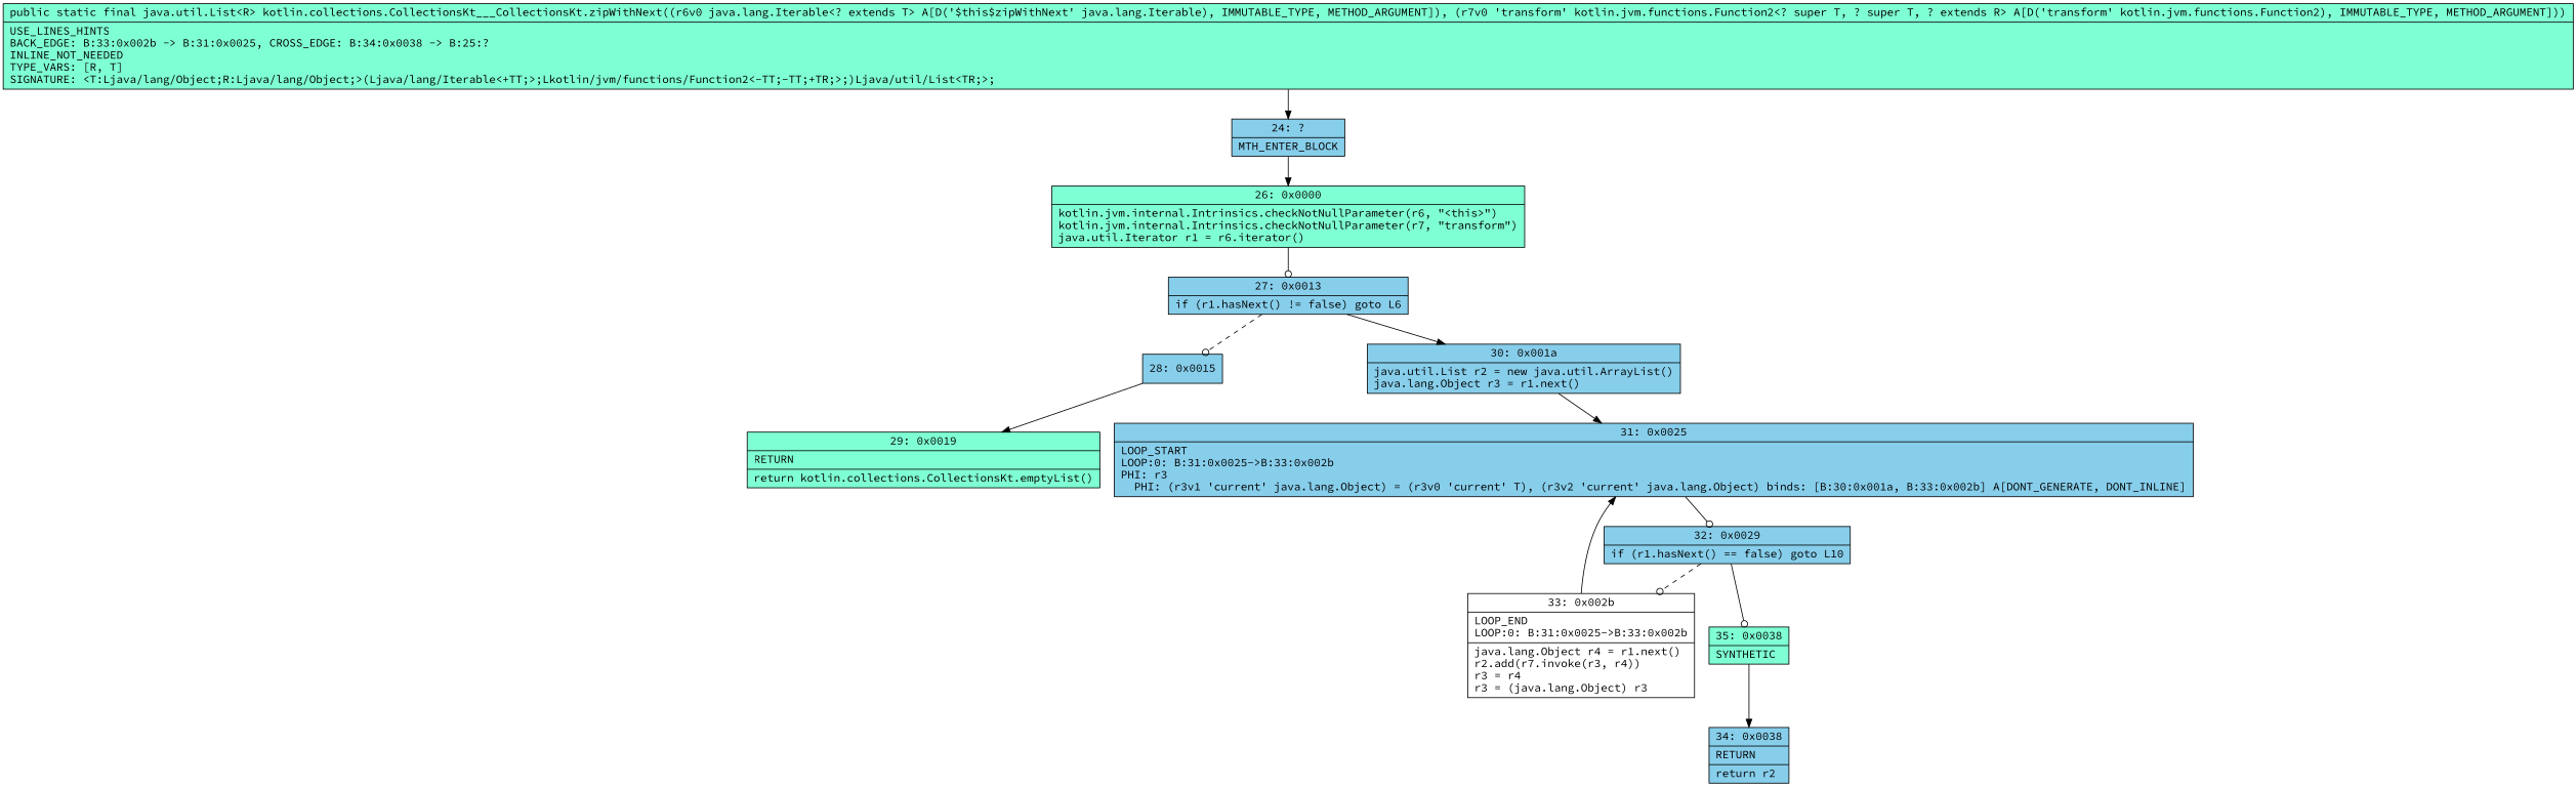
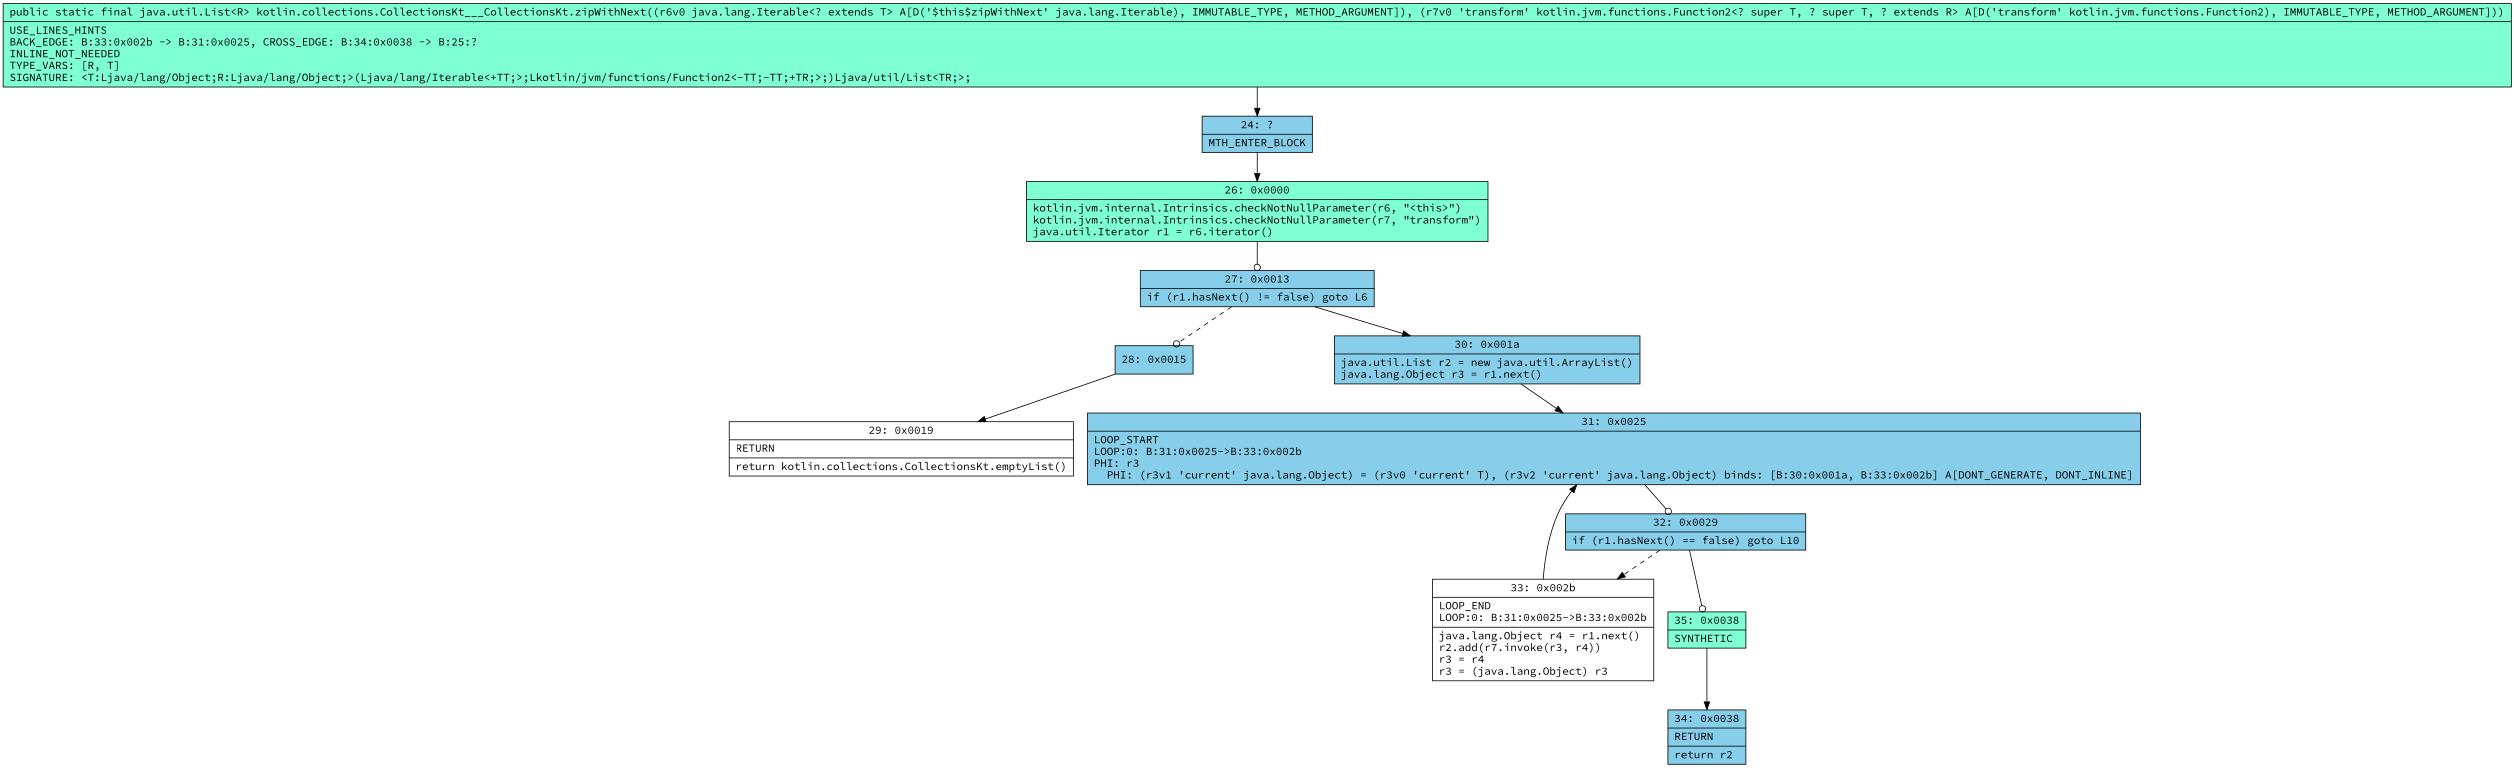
  digraph {
    fontname="Source Code Pro"
    node [fillcolor=skyblue fontname="Source Code Pro" shape=record style=filled]
    edge [arrowhead=normal fontname="Source Code Pro"]
    n1 [label="{24\:\ ?|MTH_ENTER_BLOCK\l}"]
    n2 [fillcolor=aquamarine label="{26\:\ 0x0000|kotlin.jvm.internal.Intrinsics.checkNotNullParameter(r6, \"\<this\>\")\lkotlin.jvm.internal.Intrinsics.checkNotNullParameter(r7, \"transform\")\ljava.util.Iterator r1 = r6.iterator()\l}"]
    n3 [label="{27\:\ 0x0013|if (r1.hasNext() != false) goto L6\l}"]
    n4 [label="{28\:\ 0x0015}"]
    n5 [label="{30\:\ 0x001a|java.util.List r2 = new java.util.ArrayList()\ljava.lang.Object r3 = r1.next()\l}"]
-   n6 [fillcolor=aquamarine label="{29\:\ 0x0019|RETURN\l|return kotlin.collections.CollectionsKt.emptyList()\l}"]
+   n6 [fillcolor=white label="{29\:\ 0x0019|RETURN\l|return kotlin.collections.CollectionsKt.emptyList()\l}"]
    n7 [label="{31\:\ 0x0025|LOOP_START\lLOOP:0: B:31:0x0025\-\>B:33:0x002b\lPHI: r3 \l  PHI: (r3v1 'current' java.lang.Object) = (r3v0 'current' T), (r3v2 'current' java.lang.Object) binds: [B:30:0x001a, B:33:0x002b] A[DONT_GENERATE, DONT_INLINE]\l}"]
    n8 [label="{32\:\ 0x0029|if (r1.hasNext() == false) goto L10\l}"]
    n9 [fillcolor=white label="{33\:\ 0x002b|LOOP_END\lLOOP:0: B:31:0x0025\-\>B:33:0x002b\l|java.lang.Object r4 = r1.next()\lr2.add(r7.invoke(r3, r4))\lr3 = r4\lr3 = (java.lang.Object) r3\l}"]
    n10 [fillcolor=aquamarine label="{35\:\ 0x0038|SYNTHETIC\l}"]
    n11 [label="{34\:\ 0x0038|RETURN\l|return r2\l}"]
    n12 [fillcolor=aquamarine label="{public static final java.util.List\<R\> kotlin.collections.CollectionsKt___CollectionsKt.zipWithNext((r6v0 java.lang.Iterable\<? extends T\> A[D('$this$zipWithNext' java.lang.Iterable), IMMUTABLE_TYPE, METHOD_ARGUMENT]), (r7v0 'transform' kotlin.jvm.functions.Function2\<? super T, ? super T, ? extends R\> A[D('transform' kotlin.jvm.functions.Function2), IMMUTABLE_TYPE, METHOD_ARGUMENT]))  | USE_LINES_HINTS\lBACK_EDGE: B:33:0x002b \-\> B:31:0x0025, CROSS_EDGE: B:34:0x0038 \-\> B:25:?\lINLINE_NOT_NEEDED\lTYPE_VARS: [R, T]\lSIGNATURE: \<T:Ljava\/lang\/Object;R:Ljava\/lang\/Object;\>(Ljava\/lang\/Iterable\<+TT;\>;Lkotlin\/jvm\/functions\/Function2\<\-TT;\-TT;+TR;\>;)Ljava\/util\/List\<TR;\>;\l}"]
    n1 -> n2
    n2 -> n3 [arrowhead=odot]
    n3 -> n4 [arrowhead=odot style=dashed]
    n3 -> n5
    n4 -> n6
    n5 -> n7
    n7 -> n8 [arrowhead=odot]
-   n8 -> n9 [arrowhead=odot style=dashed]
+   n8 -> n9 [style=dashed]
    n8 -> n10 [arrowhead=odot]
    n9 -> n7
    n10 -> n11
    n12 -> n1
  }
